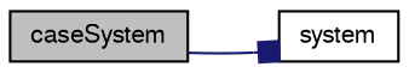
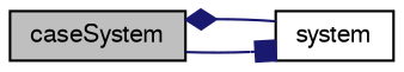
  digraph {
    rankdir=LR
    node [color=black fontname=FreeSans fontsize=10 shape=record]
    edge [color=midnightblue fontname=FreeSans fontsize=10 labelfontname=FreeSans labelfontsize=10 style=solid]
    n1 [fillcolor=grey75 fontcolor=black height=0.2 label=caseSystem style=filled width=0.4]
    n2 [height=0.2 label=system width=0.4]
    n1 -> n2 [arrowhead=box]
+   n2 -> n1 [arrowhead=diamond]
  }
